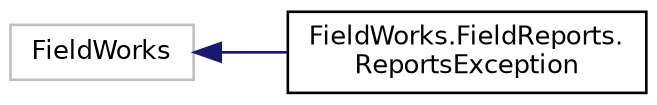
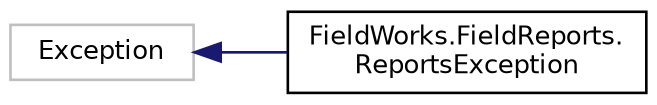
  digraph {
    rankdir=LR
    fontname="DejaVu Sans"
    node [fillcolor=white fontname="DejaVu Sans" fontsize=10 shape=record style=filled]
-   n1 [color=grey75 height=0.2 label=FieldWorks width=0.4]
+   n1 [color=grey75 height=0.2 label=Exception width=0.4]
    n2 [color=black height=0.2 label="FieldWorks.FieldReports.\lReportsException" width=0.4]
    n1 -> n2 [color=midnightblue dir=back fontname="DejaVu Sans" fontsize=10 labelfontname=Helvetica labelfontsize=10 style=solid]
  }
